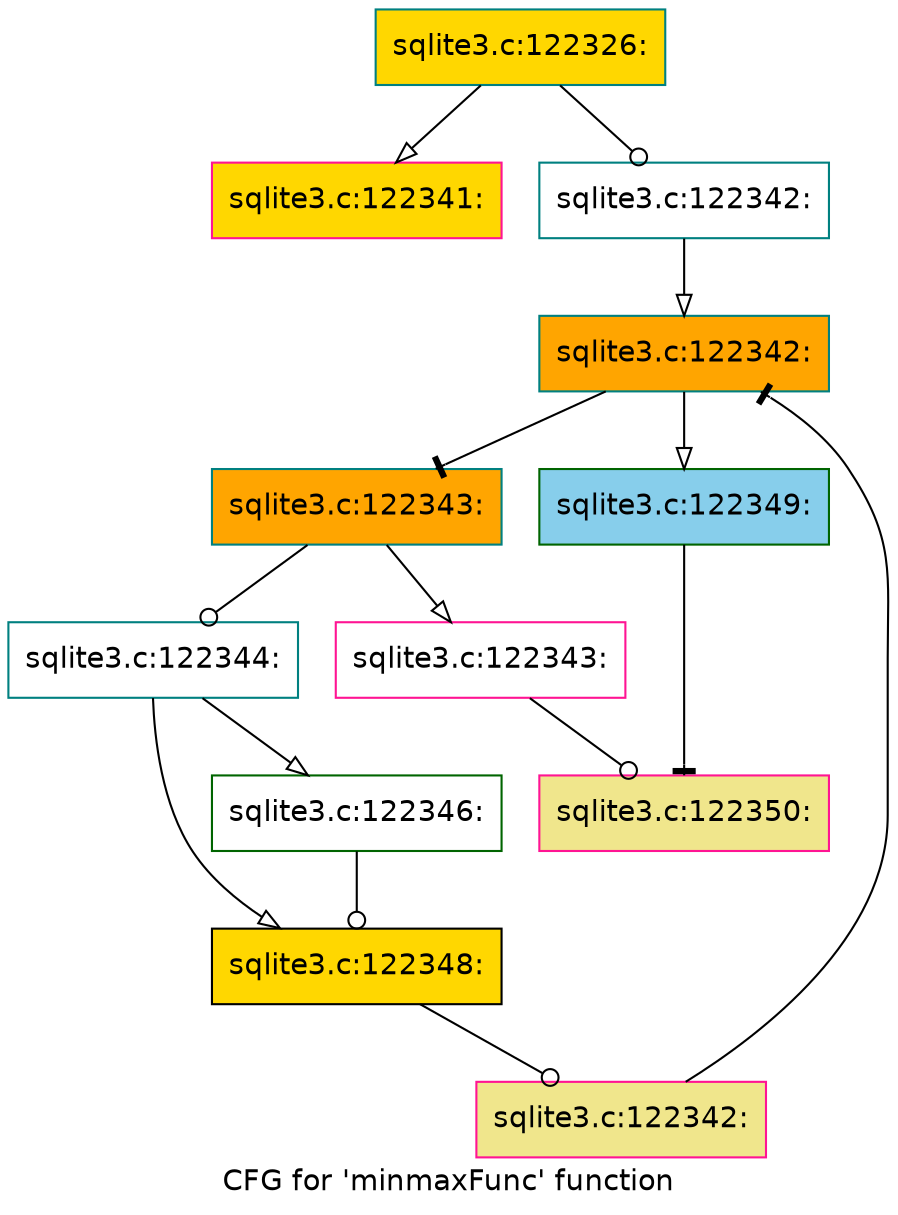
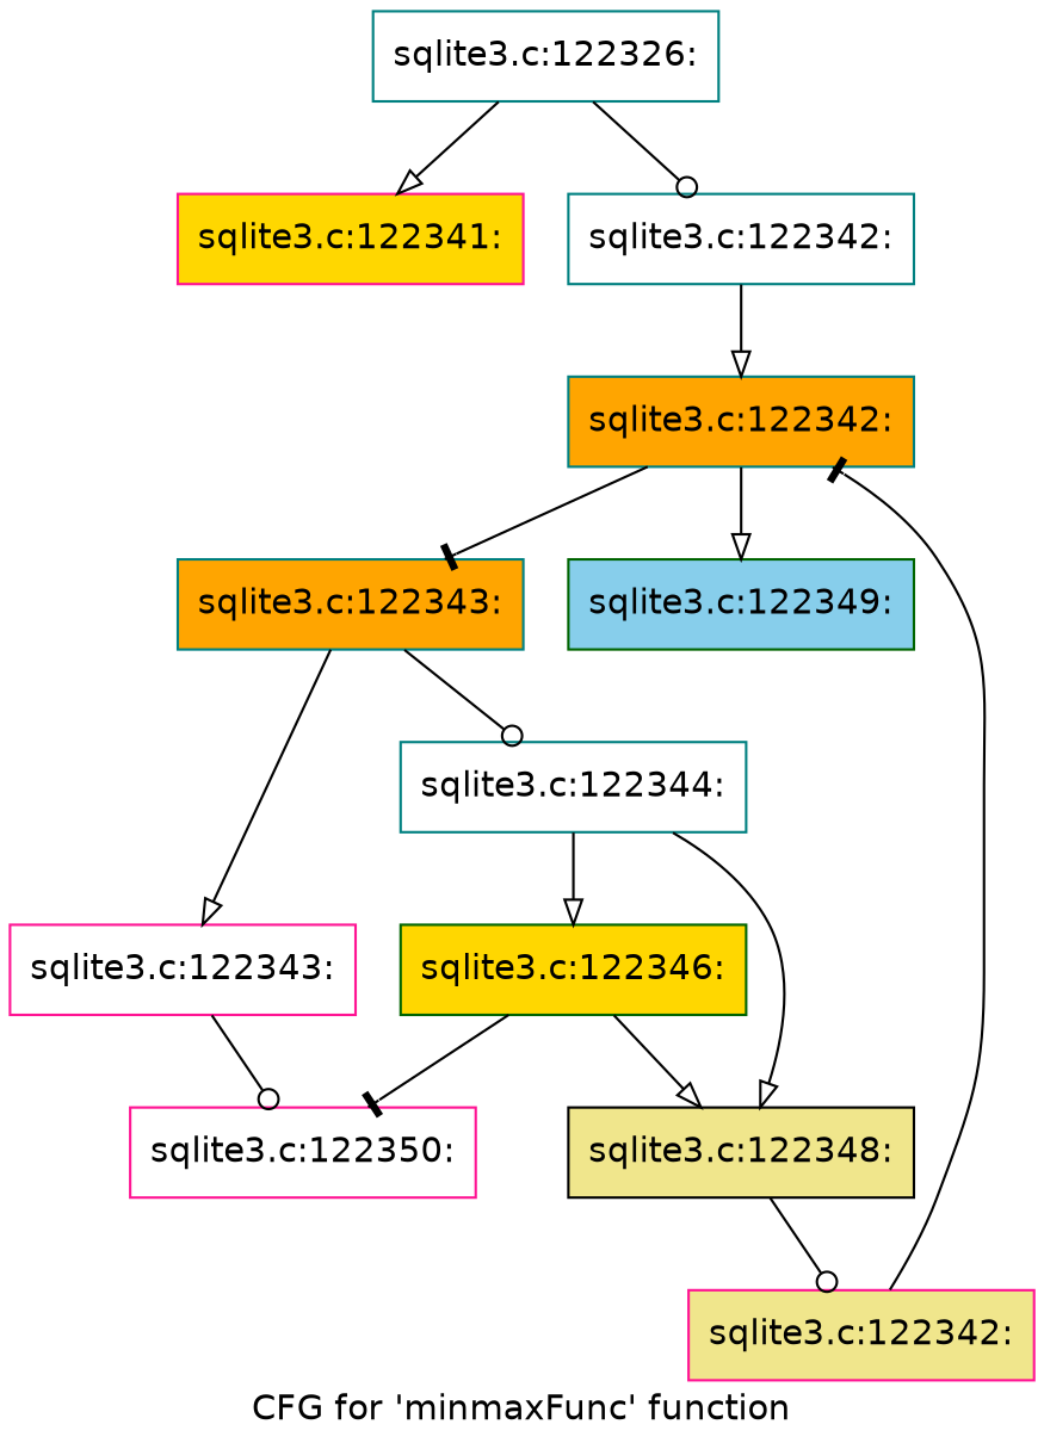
  digraph {
    fontname="DejaVu Sans"
    label="CFG for 'minmaxFunc' function"
    node [color=teal fillcolor=gold fontname="DejaVu Sans" shape=record style=filled]
    edge [arrowhead=onormal fontname="DejaVu Sans"]
-   n1 [label="{sqlite3.c:122326:}"]
+   n1 [fillcolor=white label="{sqlite3.c:122326:}"]
    n2 [color=deeppink label="{sqlite3.c:122341:}"]
    n3 [fillcolor=white label="{sqlite3.c:122342:}"]
    n4 [fillcolor=orange label="{sqlite3.c:122342:}"]
-   n5 [color=deeppink fillcolor=khaki label="{sqlite3.c:122350:}"]
+   n5 [color=deeppink fillcolor=white label="{sqlite3.c:122350:}"]
    n6 [fillcolor=orange label="{sqlite3.c:122343:}"]
    n7 [color=darkgreen fillcolor=skyblue label="{sqlite3.c:122349:}"]
    n8 [color=deeppink fillcolor=white label="{sqlite3.c:122343:}"]
    n9 [fillcolor=white label="{sqlite3.c:122344:}"]
-   n10 [color=darkgreen fillcolor=white label="{sqlite3.c:122346:}"]
-   n11 [color=black label="{sqlite3.c:122348:}"]
+   n10 [color=darkgreen label="{sqlite3.c:122346:}"]
+   n11 [color=black fillcolor=khaki label="{sqlite3.c:122348:}"]
    n12 [color=deeppink fillcolor=khaki label="{sqlite3.c:122342:}"]
    n1 -> n2
    n1 -> n3 [arrowhead=odot]
    n3 -> n4
    n4 -> n6 [arrowhead=tee]
    n4 -> n7
    n6 -> n8
    n6 -> n9 [arrowhead=odot]
-   n7 -> n5 [arrowhead=tee]
+   n10 -> n5 [arrowhead=tee]
    n8 -> n5 [arrowhead=odot]
    n9 -> n10
    n9 -> n11
-   n10 -> n11 [arrowhead=odot]
+   n10 -> n11
    n11 -> n12 [arrowhead=odot]
    n12 -> n4 [arrowhead=tee]
  }
